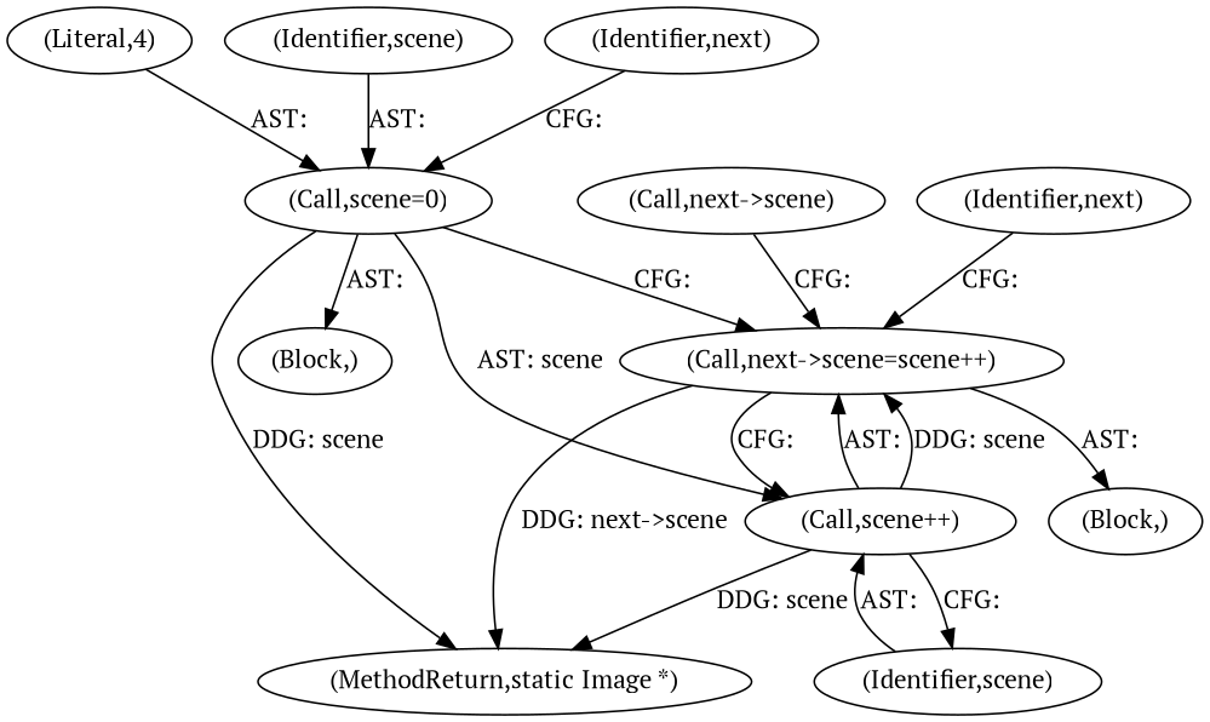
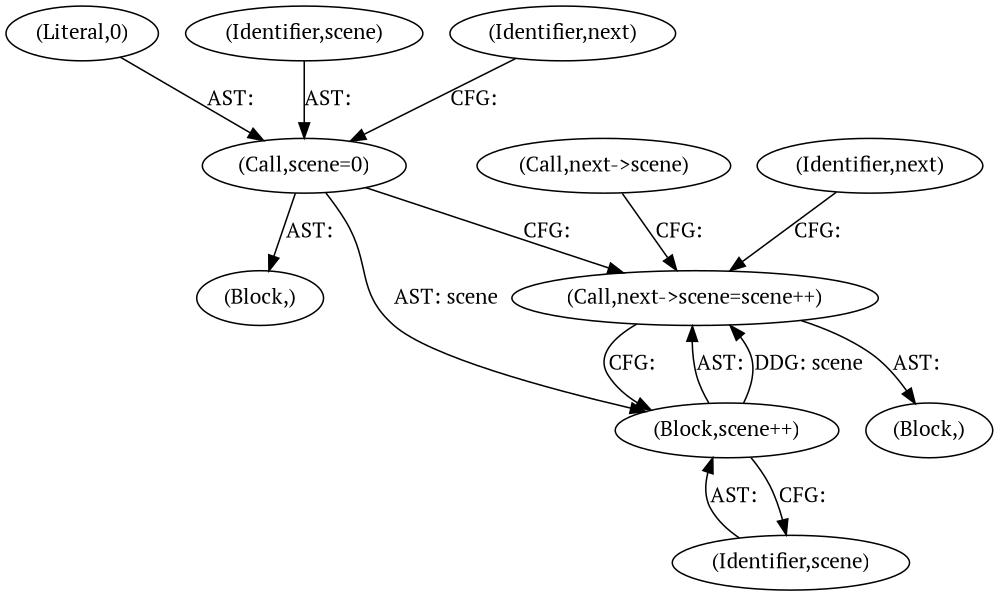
  digraph {
    fontname="PT Serif"
    node [fontname="PT Serif"]
    edge [fontname="PT Serif"]
    n1 [label="(Call,next->scene=scene++)"]
-   n2 [label="(Call,scene++)"]
+   n2 [label="(Block,scene++)"]
    n3 [label="(Block,)"]
-   n4 [label="(MethodReturn,static Image *)"]
    n5 [label="(Identifier,scene)"]
    n6 [label="(Call,scene=0)"]
    n7 [label="(Block,)"]
-   n8 [label="(Literal,4)"]
+   n8 [label="(Literal,0)"]
    n9 [label="(Identifier,scene)"]
    n10 [label="(Call,next->scene)"]
    n11 [label="(Identifier,next)"]
    n12 [label="(Identifier,next)"]
    n1 -> n2 [label="CFG: "]
    n1 -> n3 [label="AST: "]
-   n1 -> n4 [label="DDG: next->scene"]
    n2 -> n1 [label="AST: "]
    n2 -> n1 [label="DDG: scene"]
-   n2 -> n4 [label="DDG: scene"]
    n2 -> n5 [label="CFG: "]
    n5 -> n2 [label="AST: "]
    n6 -> n1 [label="CFG: "]
    n6 -> n2 [label="AST: scene"]
-   n6 -> n4 [label="DDG: scene"]
    n6 -> n7 [label="AST: "]
    n8 -> n6 [label="AST: "]
    n9 -> n6 [label="AST: "]
    n10 -> n1 [label="CFG: "]
    n11 -> n6 [label="CFG: "]
    n12 -> n1 [label="CFG: "]
  }
